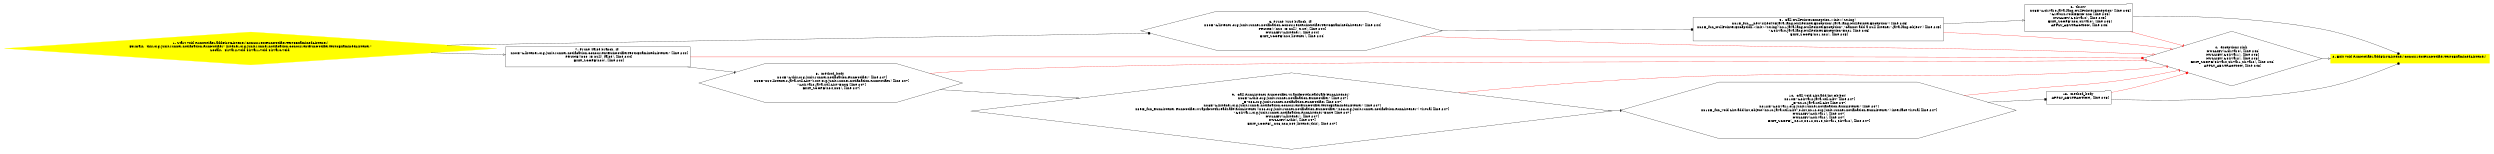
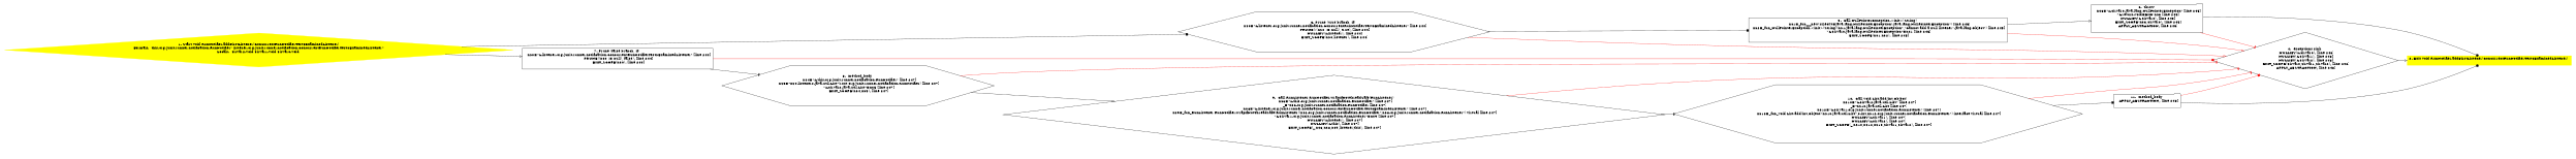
  digraph {
    rankdir=LR
    node [shape=diamond]
    edge [arrowhead=box]
    n1 [color=yellow label="1: Start void RunNotifier.addFirstListener(ConcurrentRunNotifierTest$ExaminedListener)\nFormals:  this:org.junit.runner.notification.RunNotifier* listener:org.junit.runner.notification.ConcurrentRunNotifierTest$ExaminedListener*\nLocals:  $irvar2:void $irvar1:void $irvar0:void \n  " style=filled]
    n2 [label="3: Prune (true branch, if) \n   n$0=*&listener:org.junit.runner.notification.ConcurrentRunNotifierTest$ExaminedListener* [line 244]\n  PRUNE(!(n$0 != null), true); [line 244]\n  NULLIFY(&listener); [line 244]\n  EXIT_SCOPE(n$0,listener); [line 244]\n " shape=hexagon]
    n3 [label="7: Prune (false branch, if) \n   n$0=*&listener:org.junit.runner.notification.ConcurrentRunNotifierTest$ExaminedListener* [line 244]\n  PRUNE((n$0 != null), false); [line 244]\n  EXIT_SCOPE(n$0); [line 244]\n " shape=box]
    n4 [label="5:  Call NullPointerException.<init>(String) \n   n$1=_fun___new(sizeof(t=java.lang.NullPointerException):java.lang.NullPointerException*) [line 245]\n  n$2=_fun_NullPointerException.<init>(String)(n$1:java.lang.NullPointerException*,\"Cannot add a null listener\":java.lang.Object*) [line 245]\n  *&$irvar0:java.lang.NullPointerException*=n$1 [line 245]\n  EXIT_SCOPE(n$1,n$2); [line 245]\n " shape=box]
    n5 [label="4:  exceptions sink \n   NULLIFY(&$irvar0); [line 248]\n  NULLIFY(&$irvar1); [line 248]\n  NULLIFY(&$irvar2); [line 248]\n  EXIT_SCOPE($irvar0,$irvar1,$irvar2); [line 248]\n  APPLY_ABSTRACTION; [line 248]\n "]
    n6 [label="8:  method_body \n   n$4=*&this:org.junit.runner.notification.RunNotifier* [line 247]\n  n$5=*n$4.listeners:java.util.List*(root org.junit.runner.notification.RunNotifier) [line 247]\n  *&$irvar2:java.util.List*=n$5 [line 247]\n  EXIT_SCOPE(n$4,n$5); [line 247]\n " shape=hexagon]
    n7 [color=yellow label="2: Exit void RunNotifier.addFirstListener(ConcurrentRunNotifierTest$ExaminedListener) \n  " style=filled shape=box]
    n8 [label="6:  throw \n   n$3=*&$irvar0:java.lang.NullPointerException* [line 245]\n  *&return:void=EXN n$3 [line 245]\n  NULLIFY(&$irvar0); [line 245]\n  EXIT_SCOPE(n$3,$irvar0); [line 245]\n  APPLY_ABSTRACTION; [line 245]\n " shape=folder]
    n9 [label="9:  Call RunListener RunNotifier.wrapIfNotThreadSafe(RunListener) \n   n$6=*&this:org.junit.runner.notification.RunNotifier* [line 247]\n  _=*n$6:org.junit.runner.notification.RunNotifier [line 247]\n  n$8=*&listener:org.junit.runner.notification.ConcurrentRunNotifierTest$ExaminedListener* [line 247]\n  n$9=_fun_RunListener RunNotifier.wrapIfNotThreadSafe(RunListener)(n$6:org.junit.runner.notification.RunNotifier*,n$8:org.junit.runner.notification.RunListener*) virtual [line 247]\n  *&$irvar1:org.junit.runner.notification.RunListener*=n$9 [line 247]\n  NULLIFY(&listener); [line 247]\n  NULLIFY(&this); [line 247]\n  EXIT_SCOPE(_,n$6,n$8,n$9,listener,this); [line 247]\n "]
    n10 [label="10:  Call void List.add(int,Object) \n   n$10=*&$irvar2:java.util.List* [line 247]\n  _=*n$10:java.util.List [line 247]\n  n$12=*&$irvar1:org.junit.runner.notification.RunListener* [line 247]\n  n$13=_fun_void List.add(int,Object)(n$10:java.util.List*,0:int,n$12:org.junit.runner.notification.RunListener*) interface virtual [line 247]\n  NULLIFY(&$irvar1); [line 247]\n  NULLIFY(&$irvar2); [line 247]\n  EXIT_SCOPE(_,n$10,n$12,n$13,$irvar1,$irvar2); [line 247]\n " shape=hexagon]
-   n11 [label="13:  method_body \n   APPLY_ABSTRACTION; [line 248]\n " shape=folder]
+   n11 [label="11:  method_body \n   APPLY_ABSTRACTION; [line 248]\n " shape=folder]
    n1 -> n2
    n1 -> n3 [arrowhead=onormal]
    n2 -> n4
    n2 -> n5 [color=red arrowhead=onormal]
    n3 -> n5 [color=red]
    n3 -> n6 [arrowhead=tee]
    n4 -> n5 [color=red arrowhead=onormal]
    n4 -> n8 [arrowhead=onormal]
    n5 -> n7 [arrowhead=onormal]
    n6 -> n5 [color=red arrowhead=tee]
    n6 -> n9 [arrowhead=onormal]
    n8 -> n5 [color=red arrowhead=tee]
    n8 -> n7
    n9 -> n5 [color=red arrowhead=tee]
    n9 -> n10 [arrowhead=tee]
    n10 -> n5 [color=red arrowhead=tee]
    n10 -> n11
    n11 -> n5 [color=red]
    n11 -> n7
  }
